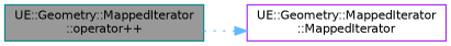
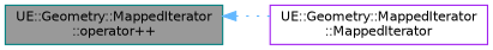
  digraph {
    rankdir=LR
    node [fontname=Helvetica fontsize=10 shape=box style=filled]
    n1 [color=teal fillcolor=grey60 fontcolor=black height=0.2 label="UE::Geometry::MappedIterator\l::operator++" width=0.4]
    n2 [color=purple fillcolor=white height=0.2 label="UE::Geometry::MappedIterator\l::MappedIterator" width=0.4]
-   n1 -> n2 [color=steelblue1 fontname=Helvetica fontsize=10 labelfontname=Helvetica labelfontsize=10 style=dotted arrowhead=normal]
+   n2 -> n1 [color=steelblue1 fontname=Helvetica fontsize=10 labelfontname=Helvetica labelfontsize=10 style=dotted arrowhead=normal]
  }
